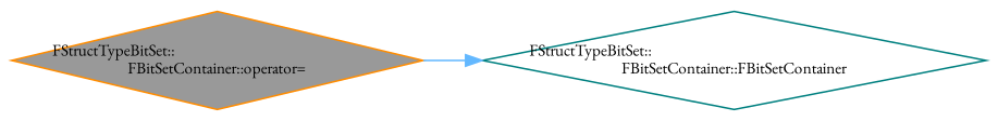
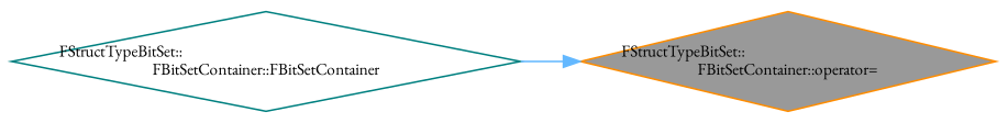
  digraph {
    rankdir=LR
    fontname="EB Garamond"
    node [fontname="EB Garamond" fontsize=10 shape=diamond style=filled]
    n1 [color=darkorange fillcolor=grey60 fontcolor=black height=0.2 label="FStructTypeBitSet::\lFBitSetContainer::operator=" width=0.4]
    n2 [color=teal fillcolor=white height=0.2 label="FStructTypeBitSet::\lFBitSetContainer::FBitSetContainer" width=0.4]
-   n1 -> n2 [color=steelblue1 fontname="EB Garamond" fontsize=10 labelfontname=Helvetica labelfontsize=10 style=solid]
+   n2 -> n1 [color=steelblue1 fontname="EB Garamond" fontsize=10 labelfontname=Helvetica labelfontsize=10 style=solid]
  }
